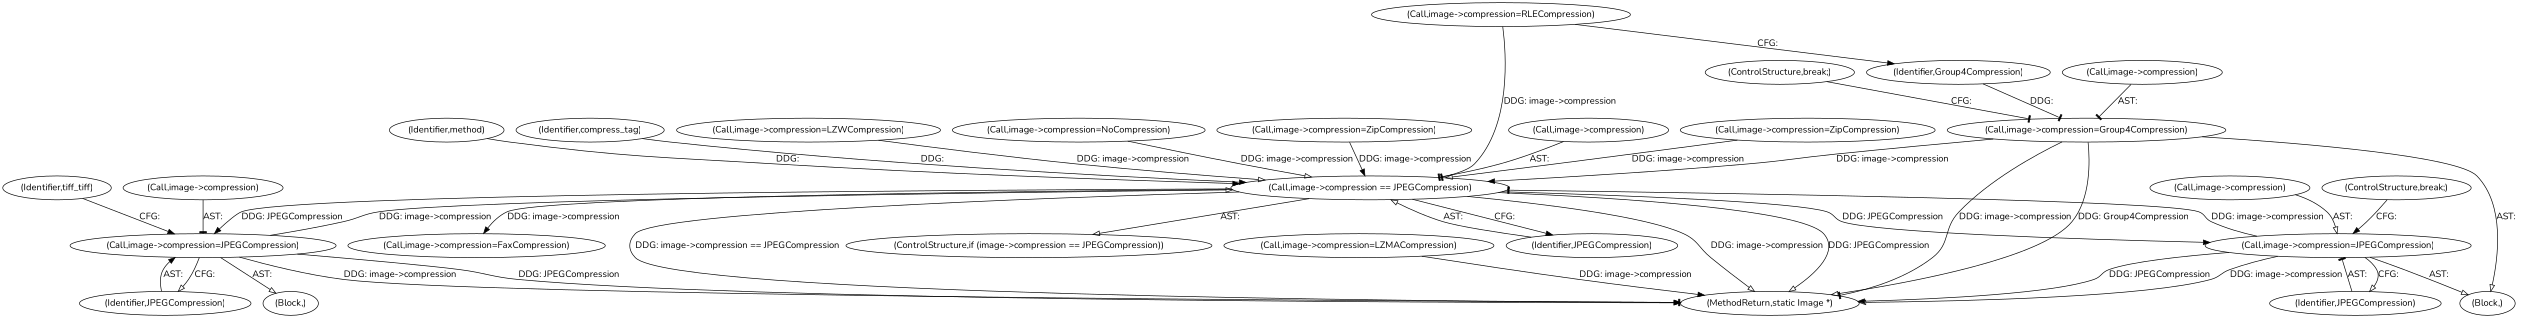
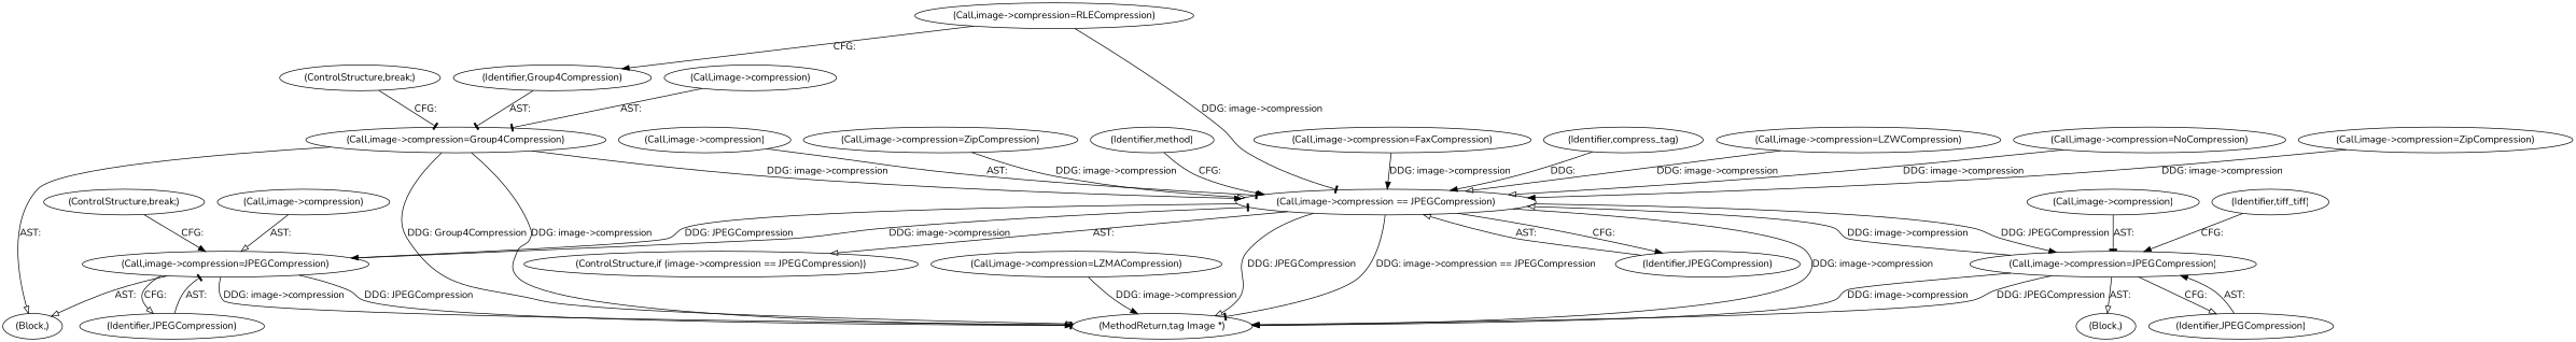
  digraph {
    fontname=Nunito
    node [fontname=Nunito]
    edge [arrowhead=normal fontname=Nunito]
    n1 [label="(Call,image->compression=Group4Compression)"]
    n2 [label="(Call,image->compression == JPEGCompression)"]
-   n3 [label="(MethodReturn,static Image *)"]
+   n3 [label="(MethodReturn,tag Image *)"]
    n4 [label="(Block,)"]
    n5 [label="(Call,image->compression=JPEGCompression)"]
    n6 [label="(Call,image->compression=JPEGCompression)"]
    n7 [label="(ControlStructure,if (image->compression == JPEGCompression))"]
    n8 [label="(Identifier,JPEGCompression)"]
    n9 [label="(Identifier,Group4Compression)"]
    n10 [label="(Identifier,JPEGCompression)"]
    n11 [label="(Block,)"]
    n12 [label="(Identifier,JPEGCompression)"]
    n13 [label="(Call,image->compression)"]
    n14 [label="(Call,image->compression=ZipCompression)"]
    n15 [label="(Identifier,method)"]
    n16 [label="(Call,image->compression)"]
    n17 [label="(Call,image->compression=RLECompression)"]
    n18 [label="(Call,image->compression)"]
    n19 [label="(Call,image->compression=FaxCompression)"]
    n20 [label="(Identifier,compress_tag)"]
    n21 [label="(ControlStructure,break;)"]
    n22 [label="(Identifier,tiff_tiff)"]
    n23 [label="(Call,image->compression)"]
    n24 [label="(ControlStructure,break;)"]
    n25 [label="(Call,image->compression=LZMACompression)"]
    n26 [label="(Call,image->compression=LZWCompression)"]
    n27 [label="(Call,image->compression=NoCompression)"]
    n28 [label="(Call,image->compression=ZipCompression)"]
    n1 -> n2 [label="DDG: image->compression"]
    n1 -> n3 [arrowhead=tee label="DDG: image->compression"]
    n1 -> n3 [arrowhead=onormal label="DDG: Group4Compression"]
    n1 -> n4 [arrowhead=onormal label="AST: "]
    n2 -> n3 [arrowhead=tee label="DDG: image->compression == JPEGCompression"]
    n2 -> n3 [arrowhead=onormal label="DDG: image->compression"]
    n2 -> n3 [arrowhead=onormal label="DDG: JPEGCompression"]
    n2 -> n5 [label="DDG: JPEGCompression"]
    n2 -> n6 [label="DDG: JPEGCompression"]
    n2 -> n7 [arrowhead=onormal label="AST: "]
    n2 -> n8 [label="CFG: "]
    n5 -> n2 [arrowhead=onormal label="DDG: image->compression"]
    n5 -> n3 [label="DDG: JPEGCompression"]
    n5 -> n3 [label="DDG: image->compression"]
    n5 -> n10 [arrowhead=onormal label="CFG: "]
    n5 -> n11 [arrowhead=onormal label="AST: "]
    n6 -> n2 [arrowhead=tee label="DDG: image->compression"]
    n6 -> n3 [label="DDG: JPEGCompression"]
    n6 -> n3 [arrowhead=onormal label="DDG: image->compression"]
    n6 -> n4 [arrowhead=onormal label="AST: "]
    n6 -> n12 [arrowhead=onormal label="CFG: "]
    n8 -> n2 [arrowhead=onormal label="AST: "]
-   n9 -> n1 [arrowhead=tee label="DDG: "]
+   n9 -> n1 [arrowhead=tee label="AST: "]
    n10 -> n5 [label="AST: "]
    n12 -> n6 [arrowhead=tee label="AST: "]
    n13 -> n2 [arrowhead=tee label="AST: "]
    n14 -> n2 [arrowhead=onormal label="DDG: image->compression"]
-   n15 -> n2 [label="DDG: "]
+   n15 -> n2 [label="CFG: "]
    n16 -> n6 [arrowhead=onormal label="AST: "]
    n17 -> n2 [arrowhead=tee label="DDG: image->compression"]
    n17 -> n9 [label="CFG: "]
    n18 -> n1 [arrowhead=tee label="AST: "]
-   n2 -> n19 [label="DDG: image->compression"]
+   n19 -> n2 [label="DDG: image->compression"]
    n20 -> n2 [label="DDG: "]
    n21 -> n1 [arrowhead=tee label="CFG: "]
    n22 -> n5 [label="CFG: "]
    n23 -> n5 [arrowhead=tee label="AST: "]
    n24 -> n6 [label="CFG: "]
    n25 -> n3 [label="DDG: image->compression"]
    n26 -> n2 [arrowhead=onormal label="DDG: image->compression"]
    n27 -> n2 [arrowhead=onormal label="DDG: image->compression"]
    n28 -> n2 [label="DDG: image->compression"]
  }
